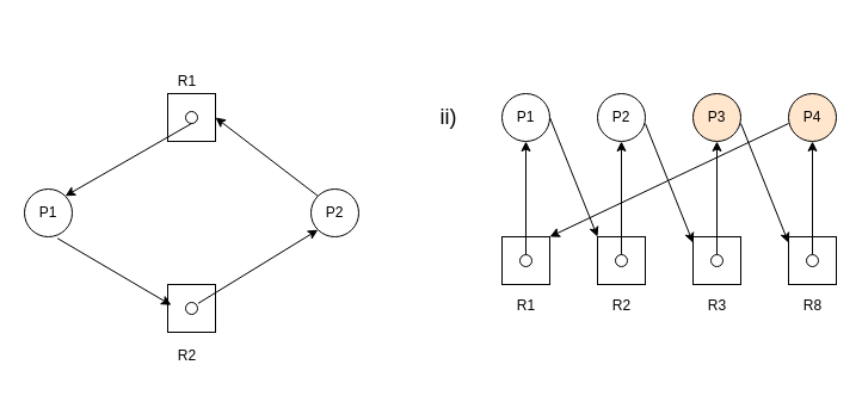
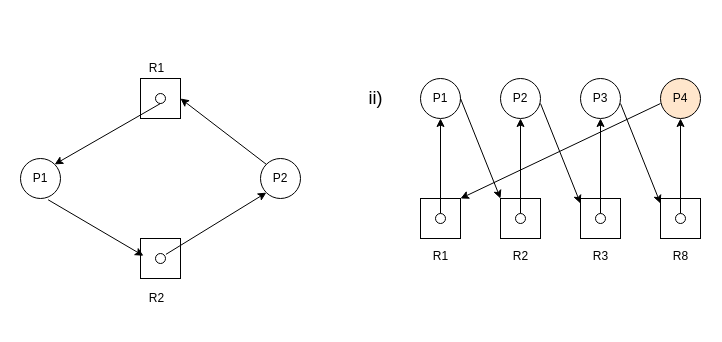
  <mxCell id="0" />
  <mxCell id="1" parent="0" />
  <mxCell id="2" value="" style="rounded=0;whiteSpace=wrap;html=1;" vertex="1" parent="1"><mxGeometry x="140" y="78" width="40" height="40" as="geometry" /></mxCell>
  <mxCell id="3" value="" style="ellipse;whiteSpace=wrap;html=1;aspect=fixed;" vertex="1" parent="1"><mxGeometry x="155" y="93" width="10" height="10" as="geometry" /></mxCell>
  <mxCell id="4" value="" style="rounded=0;whiteSpace=wrap;html=1;" vertex="1" parent="1"><mxGeometry x="140" y="238" width="40" height="40" as="geometry" /></mxCell>
  <mxCell id="5" value="" style="ellipse;whiteSpace=wrap;html=1;aspect=fixed;" vertex="1" parent="1"><mxGeometry x="155" y="253" width="10" height="10" as="geometry" /></mxCell>
  <mxCell id="6" value="P1" style="ellipse;whiteSpace=wrap;html=1;aspect=fixed;" vertex="1" parent="1"><mxGeometry x="20" y="158" width="40" height="40" as="geometry" /></mxCell>
  <mxCell id="7" value="P2" style="ellipse;whiteSpace=wrap;html=1;aspect=fixed;" vertex="1" parent="1"><mxGeometry x="260" y="158" width="40" height="40" as="geometry" /></mxCell>
  <mxCell id="8" value="&lt;font style=&quot;font-size: 12px;&quot;&gt;R1&lt;/font&gt;" style="text;html=1;align=center;verticalAlign=middle;resizable=0;points=[];autosize=1;strokeColor=none;fillColor=none;fontSize=48;" vertex="1" parent="1"><mxGeometry x="136" y="20" width="40" height="70" as="geometry" /></mxCell>
  <mxCell id="9" value="&lt;font style=&quot;font-size: 12px;&quot;&gt;R2&lt;/font&gt;" style="text;html=1;align=center;verticalAlign=middle;resizable=0;points=[];autosize=1;strokeColor=none;fillColor=none;fontSize=48;" vertex="1" parent="1"><mxGeometry x="136" y="250" width="40" height="70" as="geometry" /></mxCell>
  <mxCell id="10" value="" style="endArrow=classic;html=1;rounded=0;fontSize=12;exitX=0.5;exitY=1;exitDx=0;exitDy=0;entryX=1;entryY=0;entryDx=0;entryDy=0;" edge="1" parent="1" source="3" target="6"><mxGeometry width="50" height="50" relative="1" as="geometry"><mxPoint x="40" y="158" as="sourcePoint" /><mxPoint x="90" y="108" as="targetPoint" /></mxGeometry></mxCell>
  <mxCell id="11" value="" style="endArrow=classic;html=1;rounded=0;fontSize=12;exitX=0.736;exitY=0.055;exitDx=0;exitDy=0;entryX=0;entryY=1;entryDx=0;entryDy=0;exitPerimeter=0;" edge="1" parent="1" source="9" target="7"><mxGeometry width="50" height="50" relative="1" as="geometry"><mxPoint x="208.93" y="158" as="sourcePoint" /><mxPoint x="103.072" y="218.858" as="targetPoint" /></mxGeometry></mxCell>
  <mxCell id="12" value="" style="endArrow=classic;html=1;rounded=0;fontSize=12;exitX=0.691;exitY=1.032;exitDx=0;exitDy=0;entryX=0.173;entryY=0.075;entryDx=0;entryDy=0;exitPerimeter=0;entryPerimeter=0;" edge="1" parent="1" source="6" target="9"><mxGeometry width="50" height="50" relative="1" as="geometry"><mxPoint x="115.86" y="227.57" as="sourcePoint" /><mxPoint x="10.002" y="288.428" as="targetPoint" /></mxGeometry></mxCell>
  <mxCell id="13" value="" style="endArrow=classic;html=1;rounded=0;fontSize=12;exitX=0;exitY=0;exitDx=0;exitDy=0;entryX=1;entryY=0.5;entryDx=0;entryDy=0;" edge="1" parent="1" source="7" target="2"><mxGeometry width="50" height="50" relative="1" as="geometry"><mxPoint x="190" y="133" as="sourcePoint" /><mxPoint x="84.142" y="193.858" as="targetPoint" /></mxGeometry></mxCell>
  <mxCell id="14" value="P1" style="ellipse;whiteSpace=wrap;html=1;aspect=fixed;" vertex="1" parent="1"><mxGeometry x="420" y="78" width="40" height="40" as="geometry" /></mxCell>
  <mxCell id="15" value="P2" style="ellipse;whiteSpace=wrap;html=1;aspect=fixed;" vertex="1" parent="1"><mxGeometry x="500" y="78" width="40" height="40" as="geometry" /></mxCell>
- <mxCell id="16" value="P3" style="ellipse;whiteSpace=wrap;html=1;aspect=fixed;fillColor=#ffe6cc;" vertex="1" parent="1"><mxGeometry x="580" y="78" width="40" height="40" as="geometry" /></mxCell>
+ <mxCell id="16" value="P3" style="ellipse;whiteSpace=wrap;html=1;aspect=fixed;" vertex="1" parent="1"><mxGeometry x="580" y="78" width="40" height="40" as="geometry" /></mxCell>
  <mxCell id="17" value="P4" style="ellipse;whiteSpace=wrap;html=1;aspect=fixed;fillColor=#ffe6cc;" vertex="1" parent="1"><mxGeometry x="660" y="78" width="40" height="40" as="geometry" /></mxCell>
  <mxCell id="18" value="" style="rounded=0;whiteSpace=wrap;html=1;" vertex="1" parent="1"><mxGeometry x="420" y="198" width="40" height="40" as="geometry" /></mxCell>
  <mxCell id="19" style="edgeStyle=orthogonalEdgeStyle;rounded=0;orthogonalLoop=1;jettySize=auto;html=1;exitX=0.5;exitY=0;exitDx=0;exitDy=0;entryX=0.5;entryY=1;entryDx=0;entryDy=0;fontSize=12;" edge="1" parent="1" source="20" target="14"><mxGeometry relative="1" as="geometry" /></mxCell>
  <mxCell id="20" value="" style="ellipse;whiteSpace=wrap;html=1;aspect=fixed;" vertex="1" parent="1"><mxGeometry x="435" y="213" width="10" height="10" as="geometry" /></mxCell>
  <mxCell id="21" value="" style="rounded=0;whiteSpace=wrap;html=1;" vertex="1" parent="1"><mxGeometry x="500" y="198" width="40" height="40" as="geometry" /></mxCell>
  <mxCell id="22" style="edgeStyle=orthogonalEdgeStyle;rounded=0;orthogonalLoop=1;jettySize=auto;html=1;exitX=0.5;exitY=0;exitDx=0;exitDy=0;entryX=0.5;entryY=1;entryDx=0;entryDy=0;fontSize=12;" edge="1" parent="1" source="23" target="15"><mxGeometry relative="1" as="geometry" /></mxCell>
  <mxCell id="23" value="" style="ellipse;whiteSpace=wrap;html=1;aspect=fixed;" vertex="1" parent="1"><mxGeometry x="515" y="213" width="10" height="10" as="geometry" /></mxCell>
  <mxCell id="24" value="" style="rounded=0;whiteSpace=wrap;html=1;" vertex="1" parent="1"><mxGeometry x="580" y="198" width="40" height="40" as="geometry" /></mxCell>
  <mxCell id="25" style="edgeStyle=orthogonalEdgeStyle;rounded=0;orthogonalLoop=1;jettySize=auto;html=1;entryX=0.5;entryY=1;entryDx=0;entryDy=0;fontSize=12;" edge="1" parent="1" source="26" target="16"><mxGeometry relative="1" as="geometry" /></mxCell>
  <mxCell id="26" value="" style="ellipse;whiteSpace=wrap;html=1;aspect=fixed;" vertex="1" parent="1"><mxGeometry x="595" y="213" width="10" height="10" as="geometry" /></mxCell>
  <mxCell id="27" value="" style="rounded=0;whiteSpace=wrap;html=1;" vertex="1" parent="1"><mxGeometry x="660" y="198" width="40" height="40" as="geometry" /></mxCell>
  <mxCell id="28" style="edgeStyle=orthogonalEdgeStyle;rounded=0;orthogonalLoop=1;jettySize=auto;html=1;exitX=0.5;exitY=0;exitDx=0;exitDy=0;entryX=0.5;entryY=1;entryDx=0;entryDy=0;fontSize=12;" edge="1" parent="1" source="29" target="17"><mxGeometry relative="1" as="geometry" /></mxCell>
  <mxCell id="29" value="" style="ellipse;whiteSpace=wrap;html=1;aspect=fixed;" vertex="1" parent="1"><mxGeometry x="675" y="213" width="10" height="10" as="geometry" /></mxCell>
  <mxCell id="30" value="" style="endArrow=classic;html=1;rounded=0;fontSize=12;entryX=0;entryY=0;entryDx=0;entryDy=0;exitX=1;exitY=0.5;exitDx=0;exitDy=0;" edge="1" parent="1" source="14" target="21"><mxGeometry width="50" height="50" relative="1" as="geometry"><mxPoint x="460" y="108" as="sourcePoint" /><mxPoint x="555.28" y="163.97" as="targetPoint" /></mxGeometry></mxCell>
  <mxCell id="31" value="" style="endArrow=classic;html=1;rounded=0;fontSize=12;entryX=0;entryY=0;entryDx=0;entryDy=0;exitX=1;exitY=0.5;exitDx=0;exitDy=0;" edge="1" parent="1"><mxGeometry width="50" height="50" relative="1" as="geometry"><mxPoint x="540" y="103" as="sourcePoint" /><mxPoint x="580" y="203" as="targetPoint" /></mxGeometry></mxCell>
  <mxCell id="32" value="" style="endArrow=classic;html=1;rounded=0;fontSize=12;entryX=0;entryY=0;entryDx=0;entryDy=0;exitX=1;exitY=0.5;exitDx=0;exitDy=0;" edge="1" parent="1"><mxGeometry width="50" height="50" relative="1" as="geometry"><mxPoint x="620" y="103" as="sourcePoint" /><mxPoint x="660" y="203" as="targetPoint" /></mxGeometry></mxCell>
  <mxCell id="33" value="" style="endArrow=classic;html=1;rounded=0;fontSize=12;exitX=0.5;exitY=1;exitDx=0;exitDy=0;entryX=1;entryY=0;entryDx=0;entryDy=0;" edge="1" parent="1" target="18"><mxGeometry width="50" height="50" relative="1" as="geometry"><mxPoint x="660" y="103" as="sourcePoint" /><mxPoint x="554.142" y="163.858" as="targetPoint" /></mxGeometry></mxCell>
  <mxCell id="34" value="&lt;font style=&quot;font-size: 18px;&quot;&gt;ii)&lt;/font&gt;" style="text;html=1;align=center;verticalAlign=middle;resizable=0;points=[];autosize=1;strokeColor=none;fillColor=none;fontSize=12;" vertex="1" parent="1"><mxGeometry x="355" y="78" width="40" height="40" as="geometry" /></mxCell>
  <mxCell id="35" value="&lt;font style=&quot;font-size: 12px;&quot;&gt;R2&lt;/font&gt;" style="text;html=1;align=center;verticalAlign=middle;resizable=0;points=[];autosize=1;strokeColor=none;fillColor=none;fontSize=48;" vertex="1" parent="1"><mxGeometry x="500" y="208" width="40" height="70" as="geometry" /></mxCell>
  <mxCell id="36" value="&lt;font style=&quot;font-size: 12px;&quot;&gt;R1&lt;/font&gt;" style="text;html=1;align=center;verticalAlign=middle;resizable=0;points=[];autosize=1;strokeColor=none;fillColor=none;fontSize=48;" vertex="1" parent="1"><mxGeometry x="420" y="208" width="40" height="70" as="geometry" /></mxCell>
  <mxCell id="37" value="&lt;font style=&quot;font-size: 12px;&quot;&gt;R3&lt;/font&gt;" style="text;html=1;align=center;verticalAlign=middle;resizable=0;points=[];autosize=1;strokeColor=none;fillColor=none;fontSize=48;" vertex="1" parent="1"><mxGeometry x="580" y="208" width="40" height="70" as="geometry" /></mxCell>
  <mxCell id="38" value="&lt;font style=&quot;font-size: 12px;&quot;&gt;R8&lt;/font&gt;" style="text;html=1;align=center;verticalAlign=middle;resizable=0;points=[];autosize=1;strokeColor=none;fillColor=none;fontSize=48;" vertex="1" parent="1"><mxGeometry x="660" y="208" width="40" height="70" as="geometry" /></mxCell>
